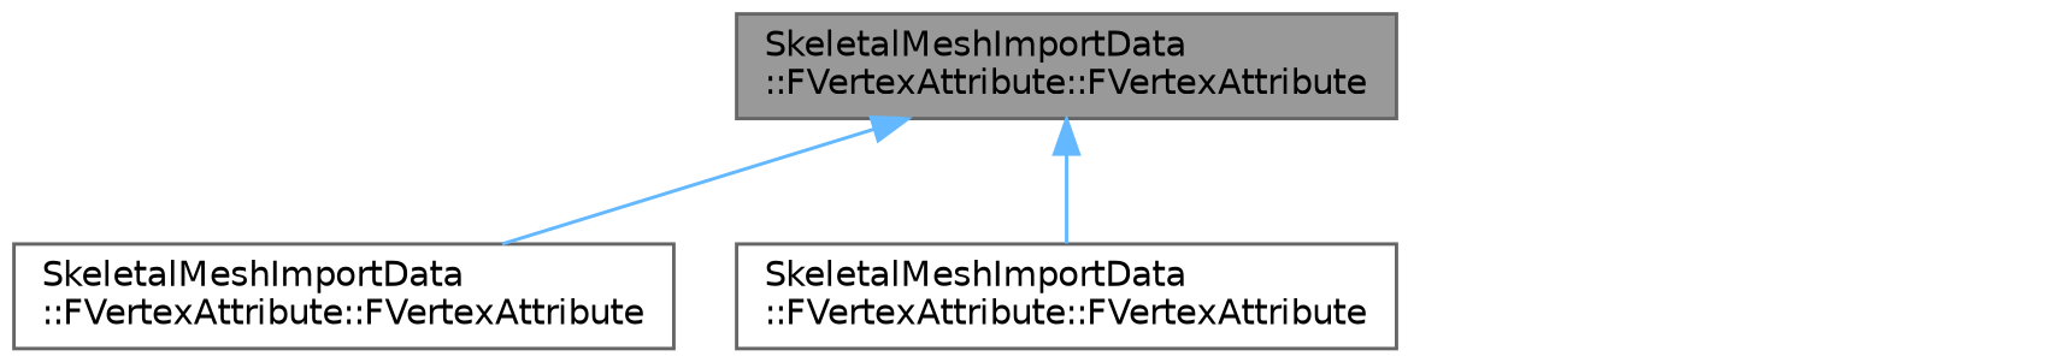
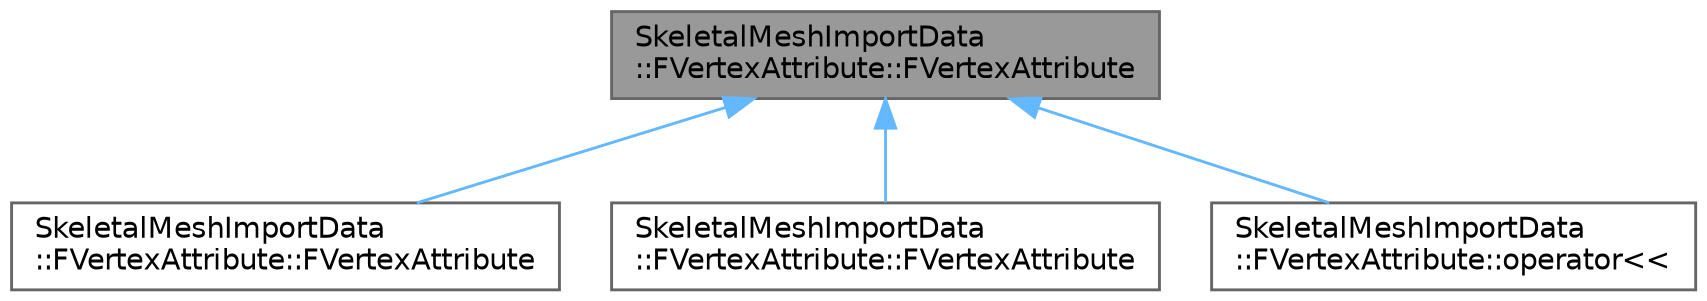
  digraph {
    rankdir=TB
    fontname="DejaVu Sans"
    node [color=grey40 fillcolor=white fontname="DejaVu Sans" fontsize=10 shape=box style=filled]
    edge [color=steelblue1 dir=back fontname="DejaVu Sans" fontsize=10 labelfontname=Helvetica labelfontsize=10 style=solid]
    n1 [color=gray40 fillcolor=grey60 fontcolor=black height=0.2 label="SkeletalMeshImportData\l::FVertexAttribute::FVertexAttribute" width=0.4]
    n2 [height=0.2 label="SkeletalMeshImportData\l::FVertexAttribute::FVertexAttribute" width=0.4]
    n3 [height=0.2 label="SkeletalMeshImportData\l::FVertexAttribute::FVertexAttribute" width=0.4]
+   n4 [height=0.2 label="SkeletalMeshImportData\l::FVertexAttribute::operator\<\<" width=0.4]
    n1 -> n2
    n1 -> n3
+   n1 -> n4
  }
